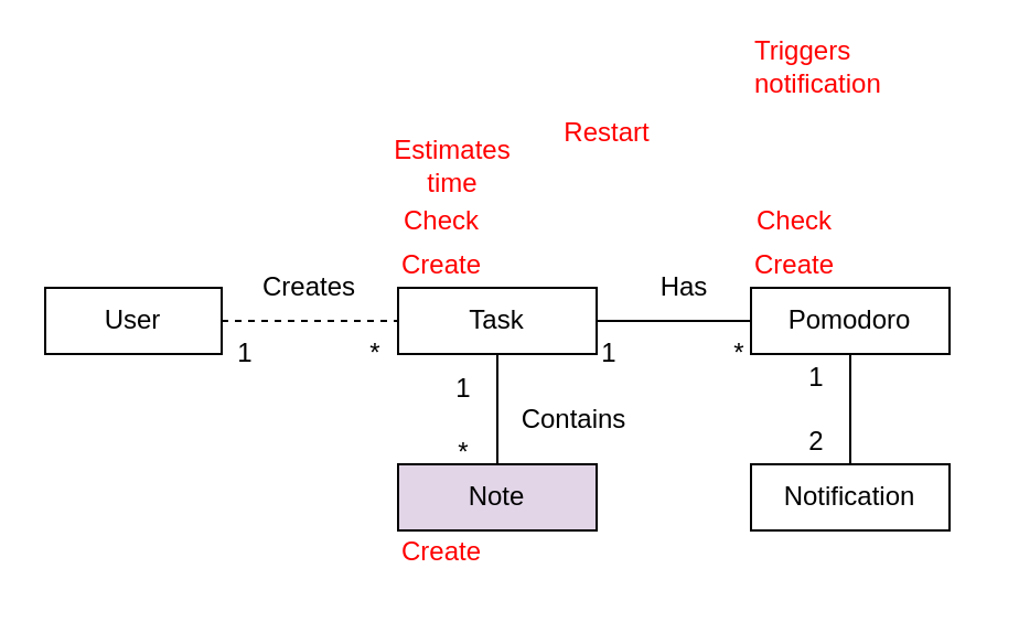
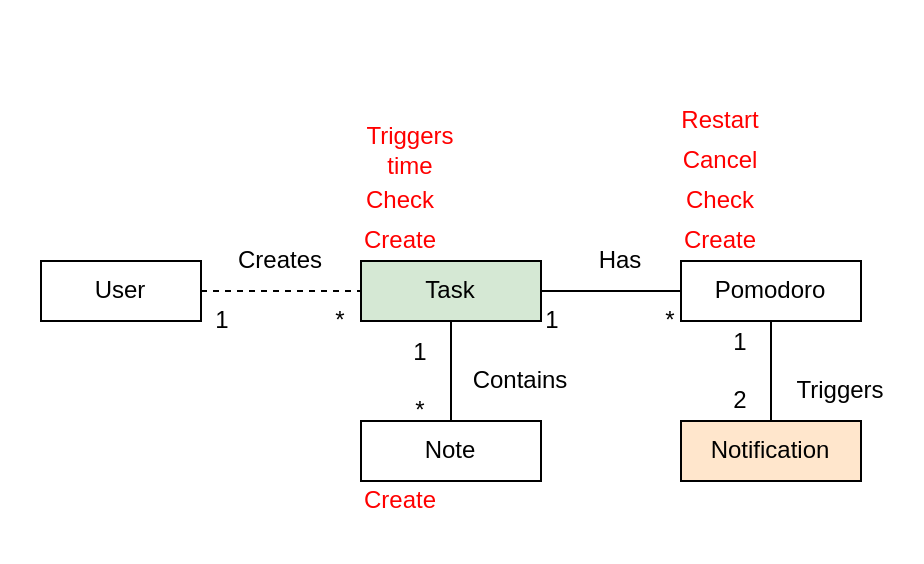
  <mxCell id="0" />
  <mxCell id="1" parent="0" />
  <mxCell id="2" style="rounded=0;orthogonalLoop=1;jettySize=auto;html=1;exitX=1;exitY=0.5;exitDx=0;exitDy=0;startArrow=none;startFill=0;endArrow=none;endFill=0;dashed=1;" parent="1" source="3" target="6" edge="1"><mxGeometry relative="1" as="geometry" /></mxCell>
  <mxCell id="3" value="User" style="rounded=0;whiteSpace=wrap;html=1;" parent="1" vertex="1"><mxGeometry x="20" y="130" width="80" height="30" as="geometry" /></mxCell>
  <mxCell id="4" style="edgeStyle=none;rounded=0;orthogonalLoop=1;jettySize=auto;html=1;exitX=1;exitY=0.5;exitDx=0;exitDy=0;entryX=0;entryY=0.5;entryDx=0;entryDy=0;startArrow=none;startFill=0;endArrow=none;endFill=0;strokeColor=#000000;" parent="1" source="6" target="8" edge="1"><mxGeometry relative="1" as="geometry" /></mxCell>
  <mxCell id="5" style="edgeStyle=none;rounded=0;orthogonalLoop=1;jettySize=auto;html=1;exitX=0.5;exitY=1;exitDx=0;exitDy=0;entryX=0.5;entryY=0;entryDx=0;entryDy=0;startArrow=none;startFill=0;endArrow=none;endFill=0;strokeColor=#000000;" parent="1" source="6" target="10" edge="1"><mxGeometry relative="1" as="geometry" /></mxCell>
- <mxCell id="6" value="Task" style="rounded=0;whiteSpace=wrap;html=1;" parent="1" vertex="1"><mxGeometry x="180" y="130" width="90" height="30" as="geometry" /></mxCell>
+ <mxCell id="6" value="Task" style="rounded=0;whiteSpace=wrap;html=1;fillColor=#d5e8d4;" parent="1" vertex="1"><mxGeometry x="180" y="130" width="90" height="30" as="geometry" /></mxCell>
  <mxCell id="7" style="edgeStyle=none;rounded=0;orthogonalLoop=1;jettySize=auto;html=1;exitX=0.5;exitY=1;exitDx=0;exitDy=0;entryX=0.5;entryY=0;entryDx=0;entryDy=0;startArrow=none;startFill=0;endArrow=none;endFill=0;strokeColor=#000000;" parent="1" source="8" target="9" edge="1"><mxGeometry relative="1" as="geometry" /></mxCell>
  <mxCell id="8" value="Pomodoro" style="rounded=0;whiteSpace=wrap;html=1;" parent="1" vertex="1"><mxGeometry x="340" y="130" width="90" height="30" as="geometry" /></mxCell>
- <mxCell id="9" value="Notification" style="rounded=0;whiteSpace=wrap;html=1;" parent="1" vertex="1"><mxGeometry x="340" y="210" width="90" height="30" as="geometry" /></mxCell>
- <mxCell id="10" value="Note" style="rounded=0;whiteSpace=wrap;html=1;fillColor=#e1d5e7;" parent="1" vertex="1"><mxGeometry x="180" y="210" width="90" height="30" as="geometry" /></mxCell>
+ <mxCell id="9" value="Notification" style="rounded=0;whiteSpace=wrap;html=1;fillColor=#ffe6cc;" parent="1" vertex="1"><mxGeometry x="340" y="210" width="90" height="30" as="geometry" /></mxCell>
+ <mxCell id="10" value="Note" style="rounded=0;whiteSpace=wrap;html=1;" parent="1" vertex="1"><mxGeometry x="180" y="210" width="90" height="30" as="geometry" /></mxCell>
  <mxCell id="11" value="Creates" style="text;html=1;strokeColor=none;fillColor=none;align=center;verticalAlign=middle;whiteSpace=wrap;rounded=0;" parent="1" vertex="1"><mxGeometry x="120" y="120" width="40" height="20" as="geometry" /></mxCell>
  <mxCell id="12" value="Contains" style="text;html=1;strokeColor=none;fillColor=none;align=center;verticalAlign=middle;whiteSpace=wrap;rounded=0;" parent="1" vertex="1"><mxGeometry x="240" y="180" width="40" height="20" as="geometry" /></mxCell>
  <mxCell id="13" value="Has" style="text;html=1;strokeColor=none;fillColor=none;align=center;verticalAlign=middle;whiteSpace=wrap;rounded=0;" parent="1" vertex="1"><mxGeometry x="290" y="120" width="40" height="20" as="geometry" /></mxCell>
+ <mxCell id="14" value="Triggers" style="text;html=1;strokeColor=none;fillColor=none;align=center;verticalAlign=middle;whiteSpace=wrap;rounded=0;" parent="1" vertex="1"><mxGeometry x="400" y="185" width="40" height="20" as="geometry" /></mxCell>
  <mxCell id="15" value="1&amp;nbsp;&amp;nbsp;&amp;nbsp;&amp;nbsp; &amp;nbsp; &amp;nbsp; &amp;nbsp; &amp;nbsp;&amp;nbsp; &amp;nbsp; *" style="text;html=1;strokeColor=none;fillColor=none;align=center;verticalAlign=middle;whiteSpace=wrap;rounded=0;" parent="1" vertex="1"><mxGeometry x="95" y="150" width="90" height="20" as="geometry" /></mxCell>
  <mxCell id="16" value="1&amp;nbsp;&amp;nbsp;&amp;nbsp;&amp;nbsp; &amp;nbsp; &amp;nbsp; &amp;nbsp; &amp;nbsp;&amp;nbsp; &amp;nbsp; *" style="text;html=1;strokeColor=none;fillColor=none;align=center;verticalAlign=middle;whiteSpace=wrap;rounded=0;" parent="1" vertex="1"><mxGeometry x="260" y="150" width="90" height="20" as="geometry" /></mxCell>
  <mxCell id="17" value="&lt;div&gt;1&lt;/div&gt;&lt;div&gt;&lt;br&gt;&lt;/div&gt;&lt;div&gt;2&lt;br&gt;&lt;/div&gt;" style="text;html=1;strokeColor=none;fillColor=none;align=center;verticalAlign=middle;whiteSpace=wrap;rounded=0;" parent="1" vertex="1"><mxGeometry x="360" y="170" width="20" height="30" as="geometry" /></mxCell>
  <mxCell id="18" value="&lt;div&gt;1&lt;/div&gt;&lt;div&gt;&lt;br&gt;&lt;/div&gt;&lt;div&gt;*&lt;br&gt;&lt;/div&gt;" style="text;html=1;strokeColor=none;fillColor=none;align=center;verticalAlign=middle;whiteSpace=wrap;rounded=0;" parent="1" vertex="1"><mxGeometry x="200" y="175" width="20" height="30" as="geometry" /></mxCell>
  <mxCell id="19" value="&lt;font color=&quot;#FF0000&quot;&gt;Create&lt;/font&gt;" style="text;html=1;strokeColor=none;fillColor=none;align=center;verticalAlign=middle;whiteSpace=wrap;rounded=0;" parent="1" vertex="1"><mxGeometry x="180" y="110" width="40" height="20" as="geometry" /></mxCell>
  <mxCell id="20" value="&lt;font color=&quot;#FF0000&quot;&gt;Check&lt;/font&gt;" style="text;html=1;strokeColor=none;fillColor=none;align=center;verticalAlign=middle;whiteSpace=wrap;rounded=0;" parent="1" vertex="1"><mxGeometry x="180" y="90" width="40" height="20" as="geometry" /></mxCell>
- <mxCell id="21" value="&lt;font color=&quot;#FF0000&quot;&gt;Estimates time&lt;/font&gt;" style="text;html=1;strokeColor=none;fillColor=none;align=center;verticalAlign=middle;whiteSpace=wrap;rounded=0;" parent="1" vertex="1"><mxGeometry x="170" y="60" width="70" height="30" as="geometry" /></mxCell>
+ <mxCell id="21" value="&lt;font color=&quot;#FF0000&quot;&gt;Triggers time&lt;/font&gt;" style="text;html=1;strokeColor=none;fillColor=none;align=center;verticalAlign=middle;whiteSpace=wrap;rounded=0;" parent="1" vertex="1"><mxGeometry x="170" y="60" width="70" height="30" as="geometry" /></mxCell>
  <mxCell id="22" value="&lt;font color=&quot;#FF0000&quot;&gt;Create&lt;/font&gt;" style="text;html=1;strokeColor=none;fillColor=none;align=center;verticalAlign=middle;whiteSpace=wrap;rounded=0;" parent="1" vertex="1"><mxGeometry x="340" y="110" width="40" height="20" as="geometry" /></mxCell>
  <mxCell id="23" value="&lt;font color=&quot;#FF0000&quot;&gt;Check&lt;/font&gt;" style="text;html=1;strokeColor=none;fillColor=none;align=center;verticalAlign=middle;whiteSpace=wrap;rounded=0;" parent="1" vertex="1"><mxGeometry x="340" y="90" width="40" height="20" as="geometry" /></mxCell>
  <mxCell id="24" value="&lt;font color=&quot;#FF0000&quot;&gt;Create&lt;/font&gt;" style="text;html=1;strokeColor=none;fillColor=none;align=center;verticalAlign=middle;whiteSpace=wrap;rounded=0;" parent="1" vertex="1"><mxGeometry x="180" y="240" width="40" height="20" as="geometry" /></mxCell>
- <mxCell id="26" value="&lt;font color=&quot;#FF0000&quot;&gt;Restart&lt;/font&gt;" style="text;html=1;strokeColor=none;fillColor=none;align=center;verticalAlign=middle;whiteSpace=wrap;rounded=0;" parent="1" vertex="1"><mxGeometry x="255" y="50" width="40" height="20" as="geometry" /></mxCell>
- <mxCell id="27" value="&lt;div align=&quot;left&quot;&gt;&lt;font color=&quot;#FF0000&quot;&gt;Triggers notification&lt;/font&gt;&lt;/div&gt;" style="text;html=1;strokeColor=none;fillColor=none;align=left;verticalAlign=middle;whiteSpace=wrap;rounded=0;" parent="1" vertex="1"><mxGeometry x="340" y="20" width="40" height="20" as="geometry" /></mxCell>
+ <mxCell id="25" value="&lt;font color=&quot;#FF0000&quot;&gt;Cancel&lt;/font&gt;" style="text;html=1;strokeColor=none;fillColor=none;align=center;verticalAlign=middle;whiteSpace=wrap;rounded=0;" parent="1" vertex="1"><mxGeometry x="340" y="70" width="40" height="20" as="geometry" /></mxCell>
+ <mxCell id="26" value="&lt;font color=&quot;#FF0000&quot;&gt;Restart&lt;/font&gt;" style="text;html=1;strokeColor=none;fillColor=none;align=center;verticalAlign=middle;whiteSpace=wrap;rounded=0;" parent="1" vertex="1"><mxGeometry x="340" y="50" width="40" height="20" as="geometry" /></mxCell>
